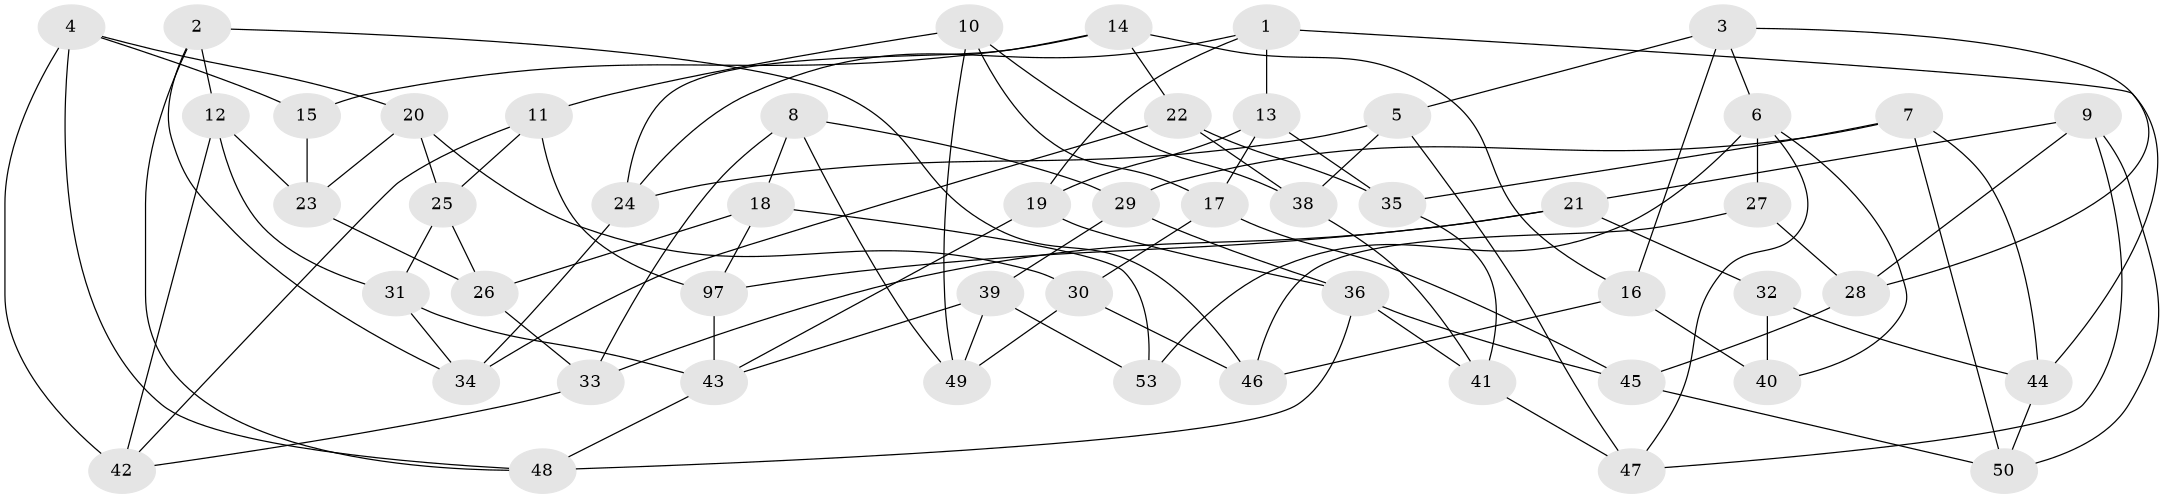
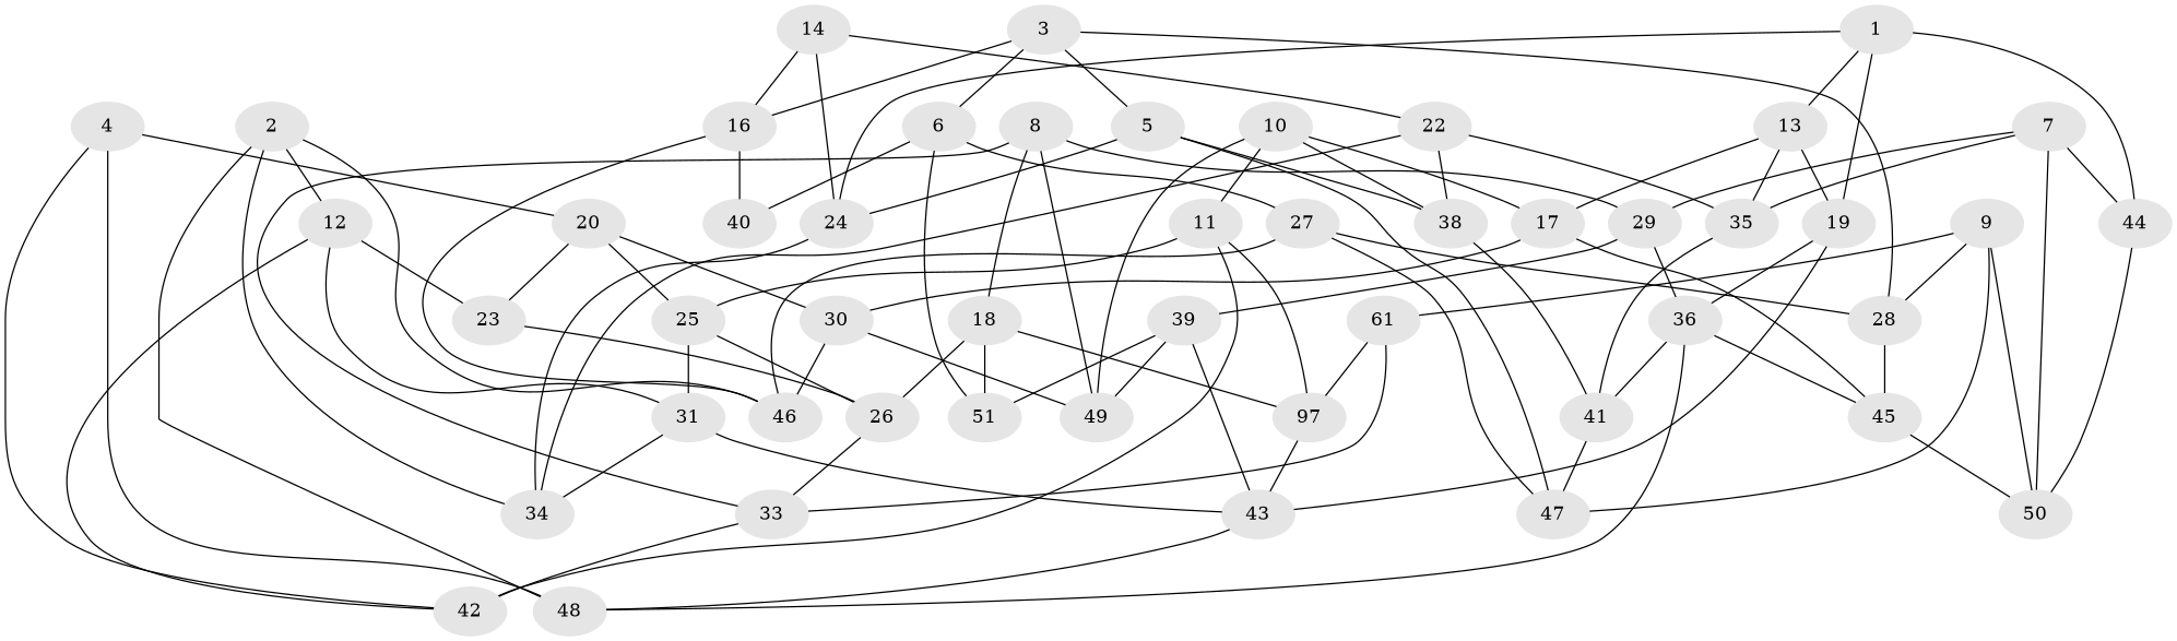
  graph {
    node [color=gray90 style=filled]
    1
    13
    19
    24
    44
    35
    17
    36
    43
    34
    50
    2
    12
    46
    48
    42
    23
    31
    3
    5
    6
    16
    28
    38
    47
    27
    40
-   51 [label=53]
+   51
    45
    4
-   15
    20
    25
    30
    41
    7
    29
    39
    8
    18
    33
    49
    n43 [label=97]
    26
    9
-   21
-   32
+   21 [label=61]
    10
    11
    14
    22
    1 -- 13
    1 -- 19
    1 -- 24
    1 -- 44
    13 -- 19
    13 -- 35
    13 -- 17
    19 -- 36
    19 -- 43
    24 -- 34
    44 -- 50
    35 -- 41
    17 -- 45
    17 -- 30
    36 -- 48
    36 -- 45
    36 -- 41
    43 -- 48
    2 -- 34
    2 -- 12
    2 -- 46
    2 -- 48
    12 -- 42
    12 -- 23
    12 -- 31
    23 -- 26
    31 -- 43
    31 -- 34
    3 -- 5
    3 -- 6
    3 -- 16
    3 -- 28
    5 -- 24
    5 -- 38
    5 -- 47
    6 -- 27
    6 -- 40
    6 -- 51
    16 -- 46
    16 -- 40
    28 -- 45
    38 -- 41
    27 -- 46
    27 -- 28
-   6 -- 47
+   27 -- 47
    45 -- 50
    4 -- 48
    4 -- 42
-   4 -- 15
    4 -- 20
-   15 -- 23
    20 -- 23
    20 -- 25
    20 -- 30
    25 -- 31
    25 -- 26
    30 -- 46
    30 -- 49
    41 -- 47
    7 -- 44
    7 -- 35
    7 -- 50
    7 -- 29
    29 -- 36
    29 -- 39
    39 -- 43
    39 -- 51
    39 -- 49
    8 -- 29
    8 -- 18
    8 -- 33
    8 -- 49
    18 -- 51
    18 -- n43
    18 -- 26
    33 -- 42
    n43 -- 43
    26 -- 33
    9 -- 50
    9 -- 28
    9 -- 47
    9 -- 21
    21 -- 33
    21 -- n43
-   21 -- 32
-   32 -- 44
-   32 -- 40
    10 -- 17
    10 -- 38
    10 -- 49
    10 -- 11
    11 -- 42
    11 -- 25
    11 -- n43
    14 -- 24
    14 -- 16
-   14 -- 15
    14 -- 22
    22 -- 35
    22 -- 34
    22 -- 38
  }
